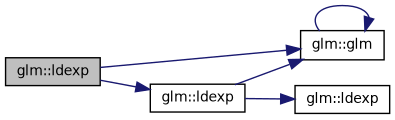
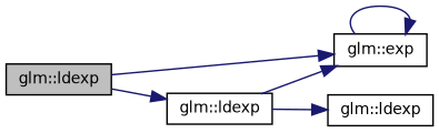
  digraph {
    rankdir=LR
    node [color=black fillcolor=white fontname=Helvetica fontsize=10 shape=record style=filled]
    edge [color=midnightblue fontname=Helvetica fontsize=10 labelfontname=Helvetica labelfontsize=10 style=solid]
    n1 [fillcolor=grey75 fontcolor=black height=0.2 label="glm::ldexp" width=0.4]
-   n2 [height=0.2 label="glm::glm" width=0.4]
+   n2 [height=0.2 label="glm::exp" width=0.4]
    n3 [height=0.2 label="glm::ldexp" width=0.4]
    n4 [height=0.2 label="glm::ldexp" width=0.4]
    n1 -> n2
    n1 -> n3
    n2 -> n2
    n3 -> n2
    n3 -> n4
  }
